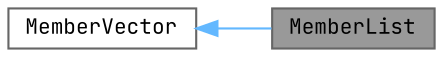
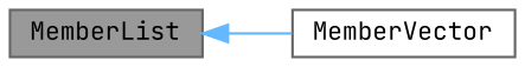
  digraph {
    rankdir=LR
    fontname="JetBrains Mono"
    node [color=gray40 fontname="JetBrains Mono" fontsize=10 shape=box style=filled]
    n1 [fillcolor=grey60 fontcolor=black height=0.2 label=MemberList width=0.4]
    n2 [fillcolor=white height=0.2 label=MemberVector width=0.4]
-   n2 -> n1 [color=steelblue1 dir=back fontname="JetBrains Mono" fontsize=10 labelfontname=Helvetica labelfontsize=10 style=solid]
+   n1 -> n2 [color=steelblue1 dir=back fontname="JetBrains Mono" fontsize=10 labelfontname=Helvetica labelfontsize=10 style=solid]
  }
